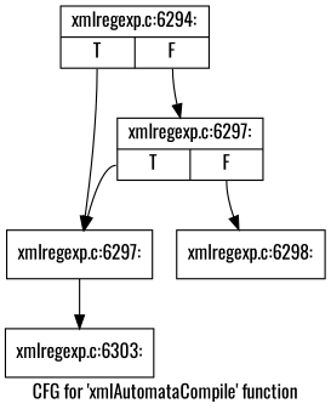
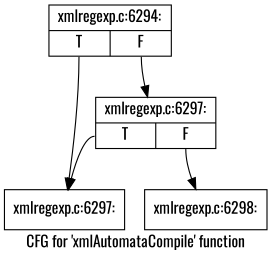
  digraph {
    fontname=Oswald
    label="CFG for 'xmlAutomataCompile' function"
    node [fontname=Oswald shape=record]
    edge [fontname=Oswald tailport=s0]
    n1 [label="{xmlregexp.c:6294:|{<s0>T|<s1>F}}"]
    n2 [label="{xmlregexp.c:6297:}"]
    n3 [label="{xmlregexp.c:6297:|{<s0>T|<s1>F}}"]
-   n4 [label="{xmlregexp.c:6303:}"]
    n5 [label="{xmlregexp.c:6298:}"]
    n1 -> n2
    n1 -> n3 [tailport=s1]
-   n2 -> n4 [tailport=""]
    n3 -> n2
    n3 -> n5 [tailport=s1]
  }
